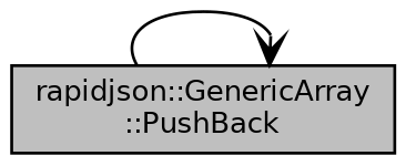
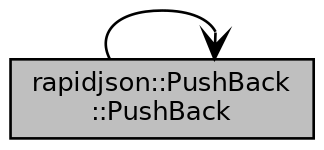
  digraph {
    rankdir=LR
-   n1 [color=black fillcolor=grey75 fontcolor=black fontname=Helvetica fontsize=10 height=0.2 label="rapidjson::GenericArray\l::PushBack" shape=record style=filled width=0.4]
+   n1 [color=black fillcolor=grey75 fontcolor=black fontname=Helvetica fontsize=10 height=0.2 label="rapidjson::PushBack\l::PushBack" shape=record style=filled width=0.4]
    n1 -> n1 [color=black fontname=Helvetica fontsize=10 labelfontname=Helvetica labelfontsize=10 style=solid arrowhead=vee]
  }
